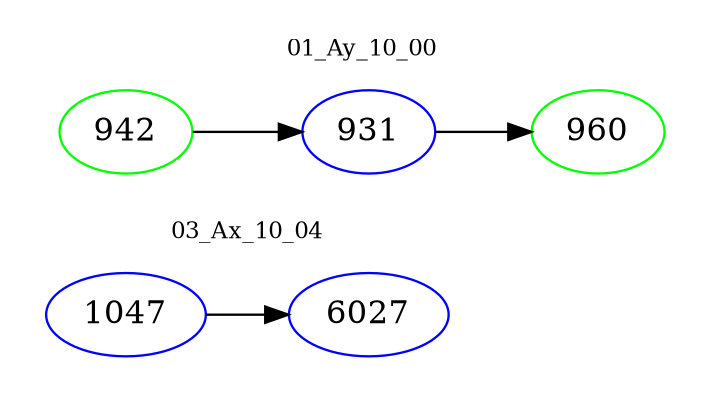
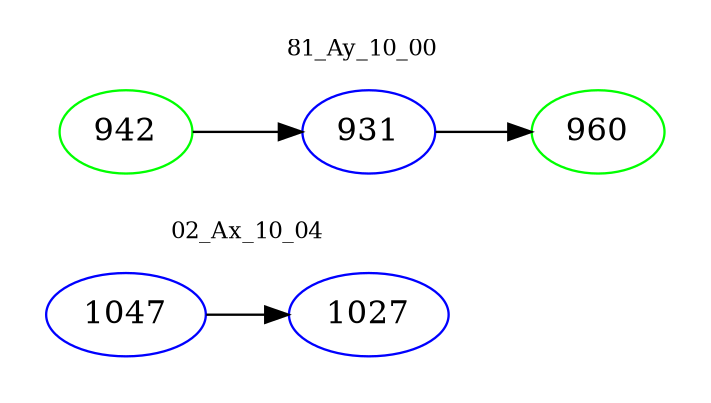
  digraph {
    rankdir=LR
    node [color=blue]
    edge [color=black]
    n1 [label=1047]
-   n2 [label=6027]
+   n2 [label=1027]
    n3 [color=green label=942]
    n4 [label=931]
    n5 [color=green label=960]
    subgraph cluster_1 {
      color=white
      fontsize=10
-     label="03_Ax_10_04"
+     label="02_Ax_10_04"
      n1
      n2
    }
    subgraph cluster_2 {
      color=white
      fontsize=10
-     label="01_Ay_10_00"
+     label="81_Ay_10_00"
      n3
      n4
      n5
    }
    n1 -> n2
    n3 -> n4
    n4 -> n5
  }
